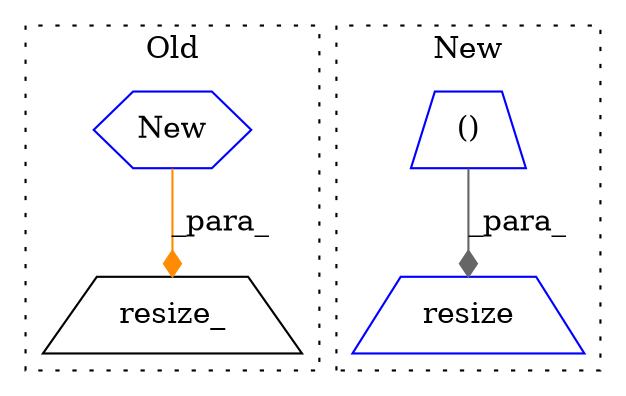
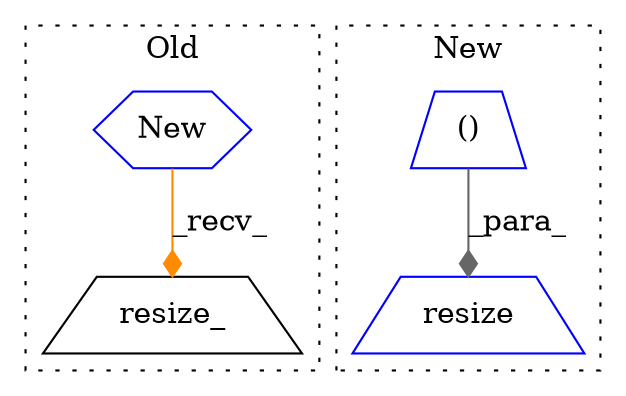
  digraph {
    node [a=32 color=blue shape=trapezium]
    edge [arrowhead=diamond]
    n1 [color=black l="8,1" label=resize_ s="4134,4222"]
    n2 [l=5 label=New s=4098 shape=hexagon]
    n3 [a=41 l=12 label=resize s=4914]
    n4 [a=106 l=56 label="()" s=4926]
    subgraph cluster_1 {
      label=Old
      style=dotted
      n1
      n2
    }
    subgraph cluster_2 {
      label=New
      style=dotted
      n3
      n4
    }
-   n2 -> n1 [color=darkorange label=_para_]
+   n2 -> n1 [color=darkorange label=_recv_]
    n4 -> n3 [color=gray40 label=_para_]
  }
